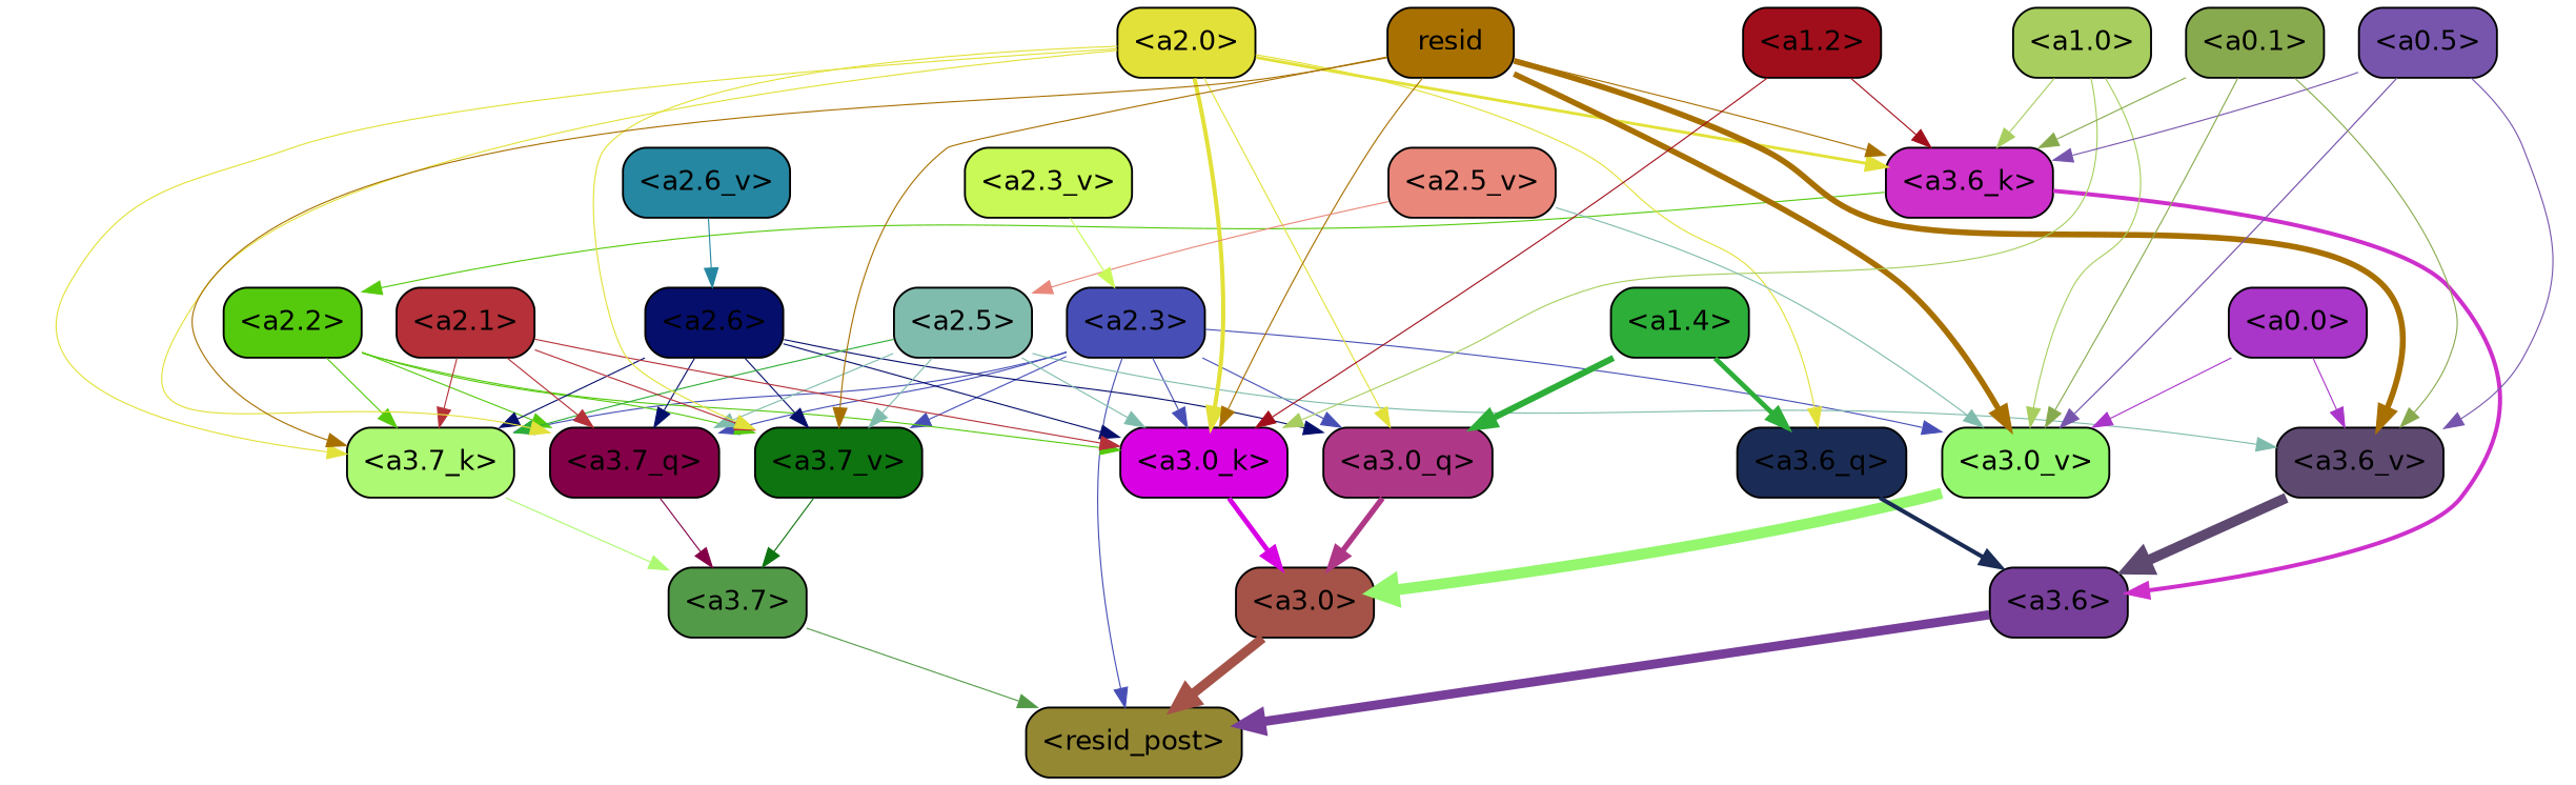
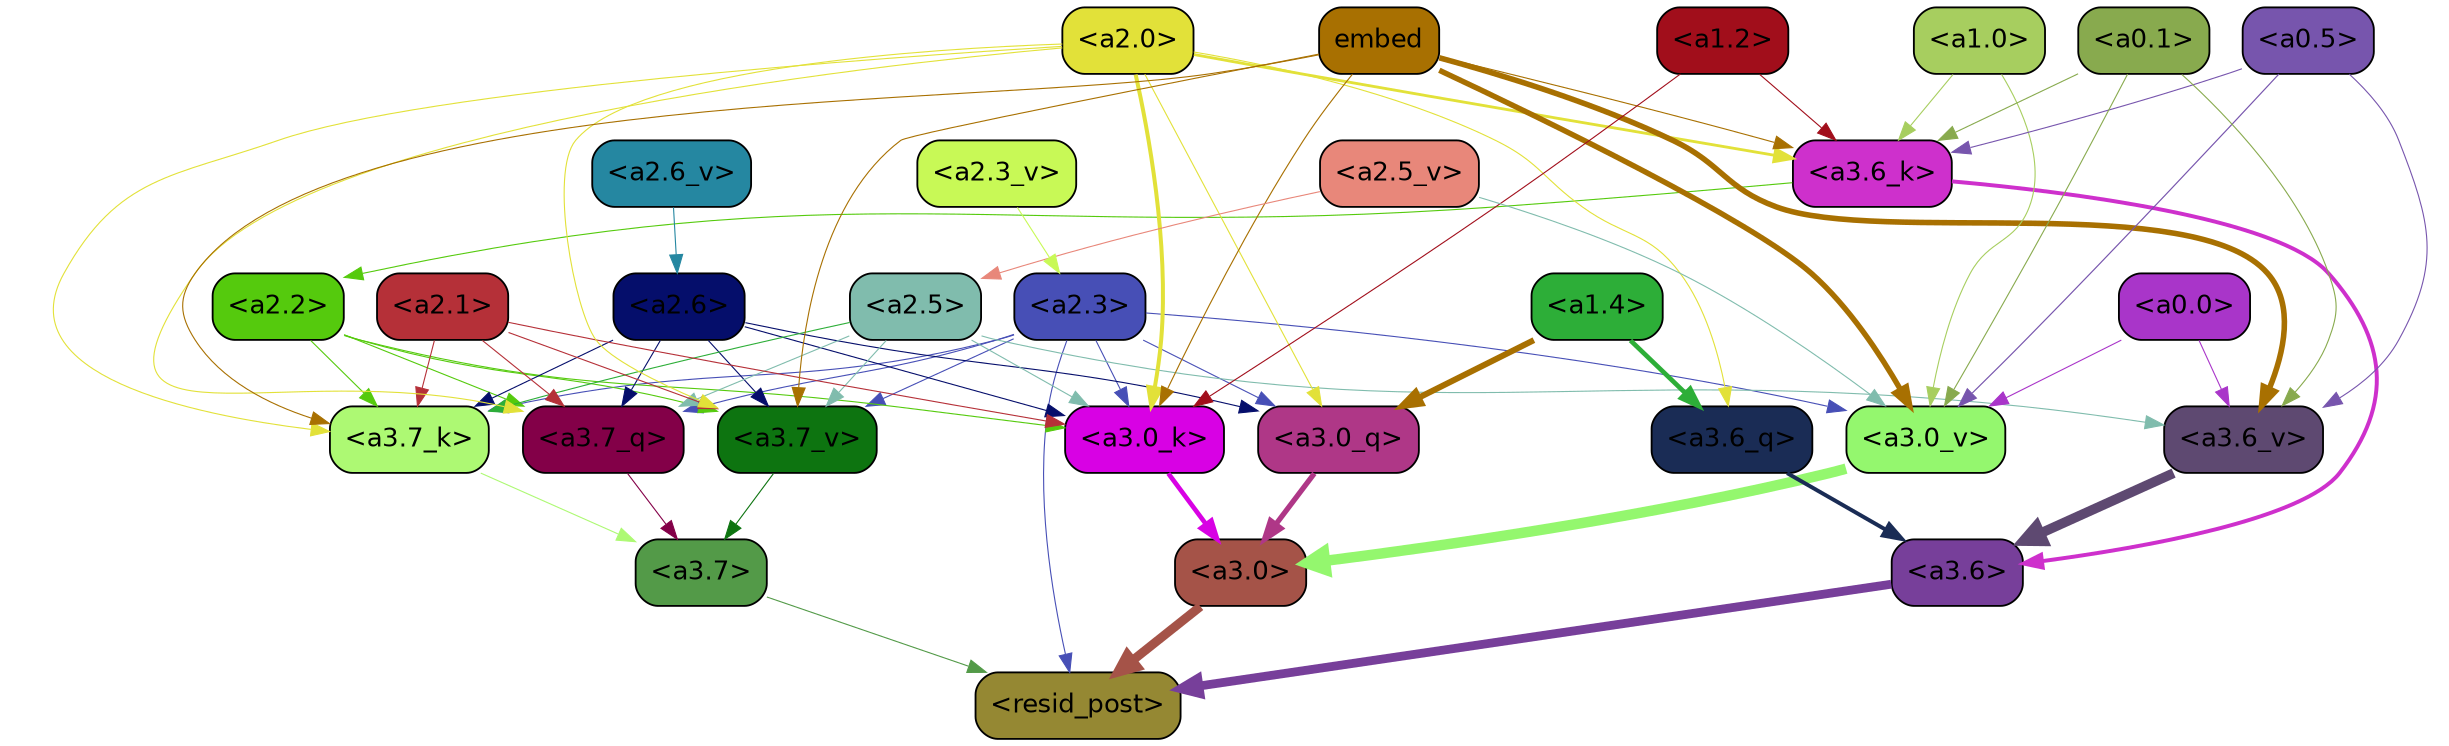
  strict digraph {
    splines=true
    node [color=black fontname=Helvetica shape=box style="filled, rounded"]
    edge [color="#474fb6" penwidth=0.6]
    "<a3.7>" [fillcolor="#539a48"]
    "<resid_post>" [fillcolor="#958833"]
    "<a3.6>" [fillcolor="#773f9a"]
    "<a3.0>" [fillcolor="#a55348"]
    "<a2.3>" [fillcolor="#474fb6"]
    "<a3.7_q>" [fillcolor="#830048"]
    "<a3.0_q>" [fillcolor="#af3787"]
    "<a3.7_k>" [fillcolor="#adf973"]
    "<a3.0_k>" [fillcolor="#d801e4"]
    "<a3.7_v>" [fillcolor="#0d7410"]
    "<a3.0_v>" [fillcolor="#94f76e"]
    "<a3.6_q>" [fillcolor="#1a2c55"]
    "<a3.6_k>" [fillcolor="#ce30cc"]
    "<a2.2>" [fillcolor="#55ca0d"]
    "<a3.6_v>" [fillcolor="#5e4971"]
    "<a2.6>" [fillcolor="#050e6b"]
    "<a2.5>" [fillcolor="#80bcad"]
    "<a2.1>" [fillcolor="#b53038"]
    "<a2.0>" [fillcolor="#e2e139"]
    "<a1.4>" [fillcolor="#2dae38"]
-   embed [fillcolor="#a87001" label=resid]
+   embed [fillcolor="#a87001"]
    "<a1.2>" [fillcolor="#a10e1b"]
    "<a1.0>" [fillcolor="#a7ce5f"]
    "<a0.5>" [fillcolor="#7755ad"]
    "<a0.1>" [fillcolor="#88aa4e"]
    "<a0.0>" [fillcolor="#a935c9"]
    "<a2.6_v>" [fillcolor="#2587a1"]
    "<a2.5_v>" [fillcolor="#e8877a"]
    "<a2.3_v>" [fillcolor="#c8f956"]
    "<a3.7>" -> "<resid_post>" [color="#539a48"]
    "<a3.6>" -> "<resid_post>" [color="#773f9a" penwidth=4.753257989883423]
    "<a3.0>" -> "<resid_post>" [color="#a55348" penwidth=4.90053927898407]
    "<a2.3>" -> "<resid_post>"
    "<a2.3>" -> "<a3.7_q>"
    "<a2.3>" -> "<a3.0_q>"
    "<a2.3>" -> "<a3.7_k>"
    "<a2.3>" -> "<a3.0_k>"
    "<a2.3>" -> "<a3.7_v>"
    "<a2.3>" -> "<a3.0_v>"
    "<a3.7_q>" -> "<a3.7>" [color="#830048"]
    "<a3.0_q>" -> "<a3.0>" [color="#af3787" penwidth=2.870753765106201]
    "<a3.7_k>" -> "<a3.7>" [color="#adf973"]
    "<a3.0_k>" -> "<a3.0>" [color="#d801e4" penwidth=2.520303964614868]
    "<a3.7_v>" -> "<a3.7>" [color="#0d7410"]
    "<a3.0_v>" -> "<a3.0>" [color="#94f76e" penwidth=5.680712580680847]
    "<a3.6_q>" -> "<a3.6>" [color="#1a2c55" penwidth=2.160832464694977]
    "<a3.6_k>" -> "<a3.6>" [color="#ce30cc" penwidth=2.13908451795578]
    "<a3.6_k>" -> "<a2.2>" [color="#55ca0d"]
    "<a2.2>" -> "<a3.7_q>" [color="#55ca0d"]
    "<a2.2>" -> "<a3.7_k>" [color="#55ca0d"]
    "<a2.2>" -> "<a3.0_k>" [color="#55ca0d"]
    "<a2.2>" -> "<a3.7_v>" [color="#55ca0d"]
    "<a3.6_v>" -> "<a3.6>" [color="#5e4971" penwidth=5.297133803367615]
    "<a2.6>" -> "<a3.7_q>" [color="#050e6b"]
    "<a2.6>" -> "<a3.0_q>" [color="#050e6b"]
    "<a2.6>" -> "<a3.7_k>" [color="#050e6b"]
    "<a2.6>" -> "<a3.0_k>" [color="#050e6b"]
    "<a2.6>" -> "<a3.7_v>" [color="#050e6b"]
    "<a2.5>" -> "<a3.7_q>" [color="#80bcad"]
    "<a2.5>" -> "<a3.7_k>" [color="#2dae38"]
    "<a2.5>" -> "<a3.0_k>" [color="#80bcad"]
    "<a2.5>" -> "<a3.7_v>" [color="#80bcad"]
    "<a2.5>" -> "<a3.6_v>" [color="#80bcad"]
    "<a2.1>" -> "<a3.7_q>" [color="#b53038"]
    "<a2.1>" -> "<a3.7_k>" [color="#b53038"]
    "<a2.1>" -> "<a3.0_k>" [color="#b53038"]
    "<a2.1>" -> "<a3.7_v>" [color="#b53038"]
    "<a2.0>" -> "<a3.7_q>" [color="#e2e139"]
    "<a2.0>" -> "<a3.0_q>" [color="#e2e139"]
    "<a2.0>" -> "<a3.7_k>" [color="#e2e139"]
    "<a2.0>" -> "<a3.0_k>" [color="#e2e139" penwidth=2.172017753124237]
    "<a2.0>" -> "<a3.7_v>" [color="#e2e139"]
    "<a2.0>" -> "<a3.6_q>" [color="#e2e139"]
    "<a2.0>" -> "<a3.6_k>" [color="#e2e139" penwidth=1.5348684191703796]
-   "<a1.4>" -> "<a3.0_q>" [color="#2dae38" penwidth=3.2595192790031433]
+   "<a1.4>" -> "<a3.0_q>" [color="#a87001" penwidth=3.2595192790031433]
    "<a1.4>" -> "<a3.6_q>" [color="#2dae38" penwidth=2.532623291015625]
    embed -> "<a3.7_k>" [color="#a87001"]
    embed -> "<a3.0_k>" [color="#a87001" penwidth=0.6117386221885681]
    embed -> "<a3.7_v>" [color="#a87001"]
    embed -> "<a3.0_v>" [color="#a87001" penwidth=2.969020187854767]
    embed -> "<a3.6_k>" [color="#a87001"]
    embed -> "<a3.6_v>" [color="#a87001" penwidth=3.0186105966567993]
    "<a1.2>" -> "<a3.0_k>" [color="#a10e1b"]
    "<a1.2>" -> "<a3.6_k>" [color="#a10e1b"]
-   "<a1.0>" -> "<a3.0_k>" [color="#a7ce5f"]
    "<a1.0>" -> "<a3.0_v>" [color="#a7ce5f"]
    "<a1.0>" -> "<a3.6_k>" [color="#a7ce5f"]
    "<a0.5>" -> "<a3.0_v>" [color="#7755ad" penwidth=0.6409564018249512]
    "<a0.5>" -> "<a3.6_k>" [color="#7755ad"]
    "<a0.5>" -> "<a3.6_v>" [color="#7755ad"]
    "<a0.1>" -> "<a3.0_v>" [color="#88aa4e"]
    "<a0.1>" -> "<a3.6_k>" [color="#88aa4e"]
    "<a0.1>" -> "<a3.6_v>" [color="#88aa4e"]
    "<a0.0>" -> "<a3.0_v>" [color="#a935c9"]
    "<a0.0>" -> "<a3.6_v>" [color="#a935c9"]
    "<a2.6_v>" -> "<a2.6>" [color="#2587a1"]
    "<a2.5_v>" -> "<a3.0_v>" [color="#80bcad"]
    "<a2.5_v>" -> "<a2.5>" [color="#e8877a"]
    "<a2.3_v>" -> "<a2.3>" [color="#c8f956"]
  }
